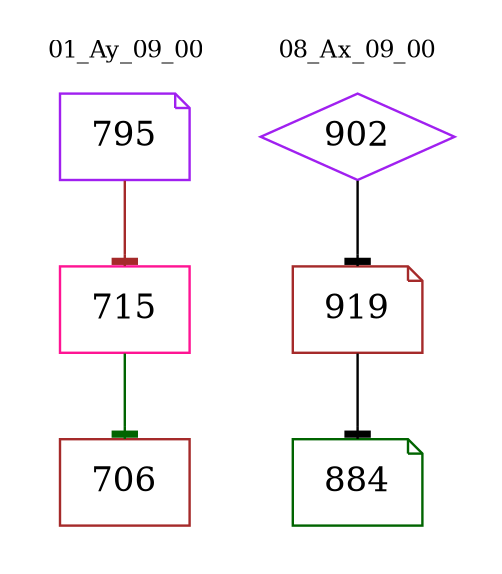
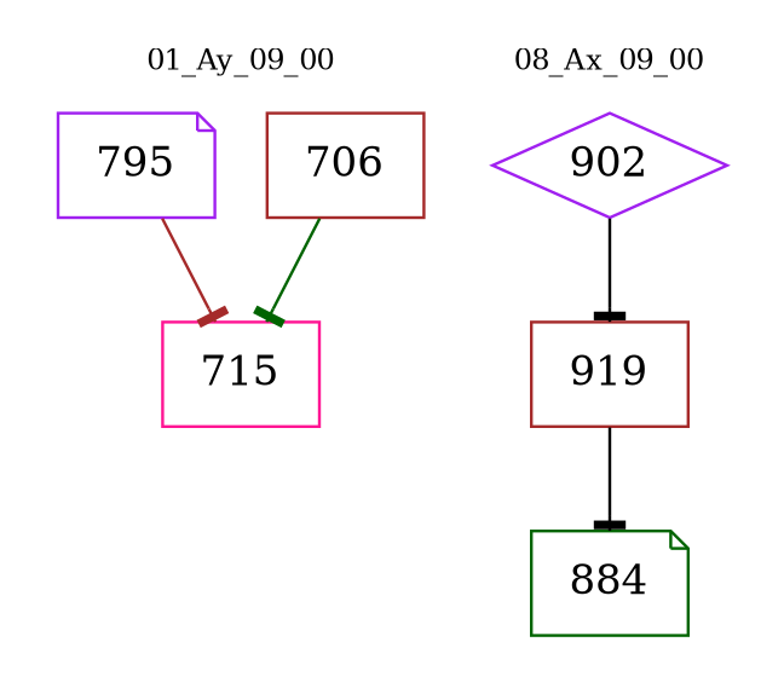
  digraph {
    node [color=brown shape=note]
    edge [arrowhead=tee color=black]
    n1 [label=706 shape=box]
    n2 [color=deeppink label=715 shape=box]
    n3 [color=purple label=795]
    n4 [color=purple label=902 shape=diamond]
-   n5 [label=919]
+   n5 [label=919 shape=box]
    n6 [color=darkgreen label=884]
    subgraph cluster_1 {
      color=white
      fontsize=10
      label="01_Ay_09_00"
      n1
      n2
      n3
    }
    subgraph cluster_2 {
      color=white
      fontsize=10
      label="08_Ax_09_00"
      n4
      n5
      n6
    }
-   n2 -> n1 [color=darkgreen]
+   n1 -> n2 [color=darkgreen]
    n3 -> n2 [color=brown]
    n4 -> n5
    n5 -> n6
  }
